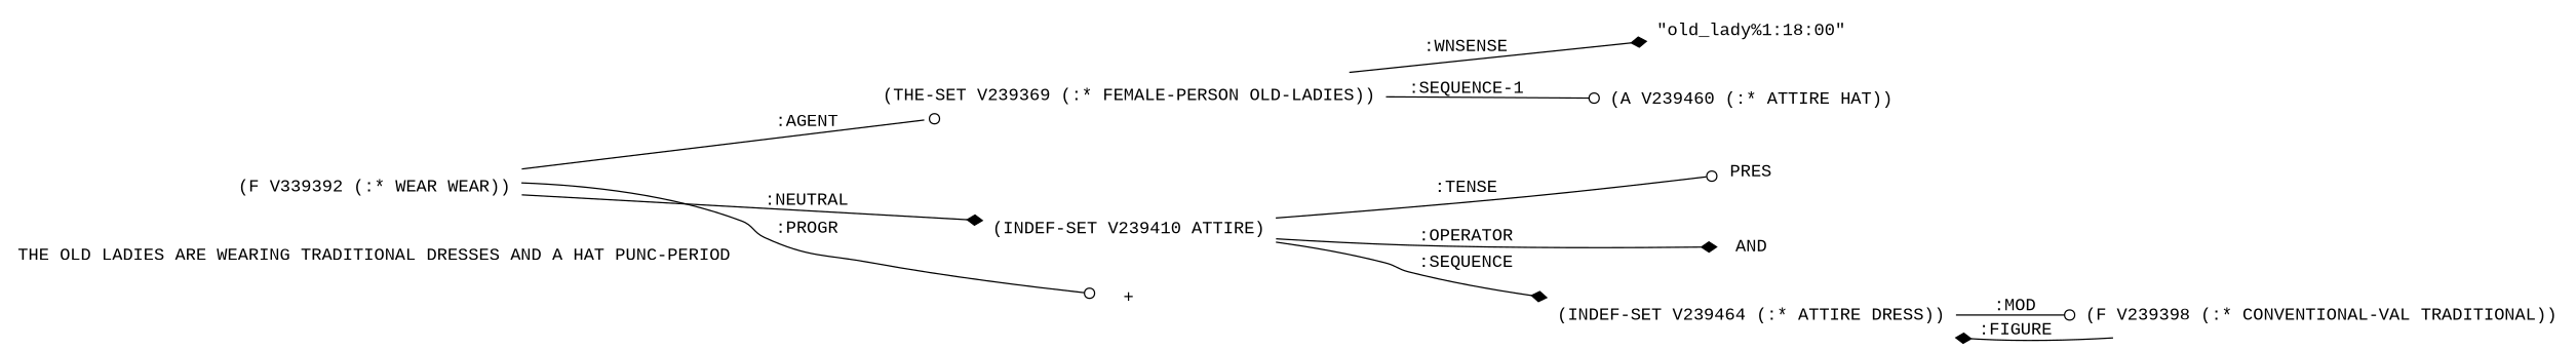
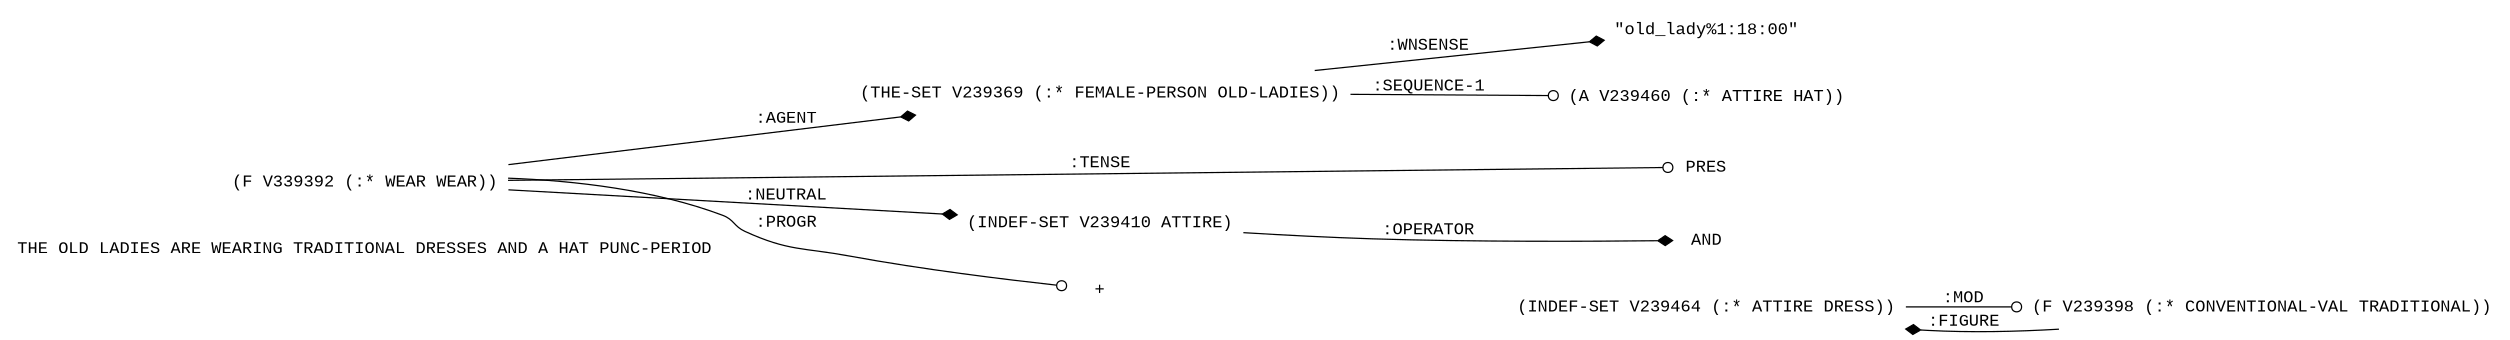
  digraph {
    fontname="Liberation Mono"
    rankdir=LR
    node [color=brown fontname="Liberation Mono" shape=none]
    edge [arrowhead=diamond fontname="Liberation Mono"]
    "THE OLD LADIES ARE WEARING TRADITIONAL DRESSES AND A HAT PUNC-PERIOD"
    n2 [color=darkgreen label="(F V339392 (:* WEAR WEAR))"]
    n3 [color=darkgreen label="(THE-SET V239369 (:* FEMALE-PERSON OLD-LADIES))"]
    n4 [color=purple label="(INDEF-SET V239410 ATTIRE)"]
    n5 [color=darkorange label=PRES]
    n6 [color=darkgreen label="+"]
    n7 [label="\"old_lady%1:18:00\""]
    n8 [color=darkorange label="(A V239460 (:* ATTIRE HAT))"]
    n9 [label=AND]
    n10 [color=darkgreen label="(INDEF-SET V239464 (:* ATTIRE DRESS))"]
    n11 [label="(F V239398 (:* CONVENTIONAL-VAL TRADITIONAL))"]
-   n2 -> n3 [arrowhead=odot label=":AGENT"]
+   n2 -> n3 [label=":AGENT"]
    n2 -> n4 [label=":NEUTRAL"]
-   n4 -> n5 [arrowhead=odot label=":TENSE"]
+   n2 -> n5 [arrowhead=odot label=":TENSE"]
    n2 -> n6 [arrowhead=odot label=":PROGR"]
    n3 -> n7 [label=":WNSENSE"]
    n3 -> n8 [arrowhead=odot label=":SEQUENCE-1"]
    n4 -> n9 [label=":OPERATOR"]
-   n4 -> n10 [label=":SEQUENCE"]
    n10 -> n11 [arrowhead=odot label=":MOD"]
    n11 -> n10 [label=":FIGURE"]
  }
